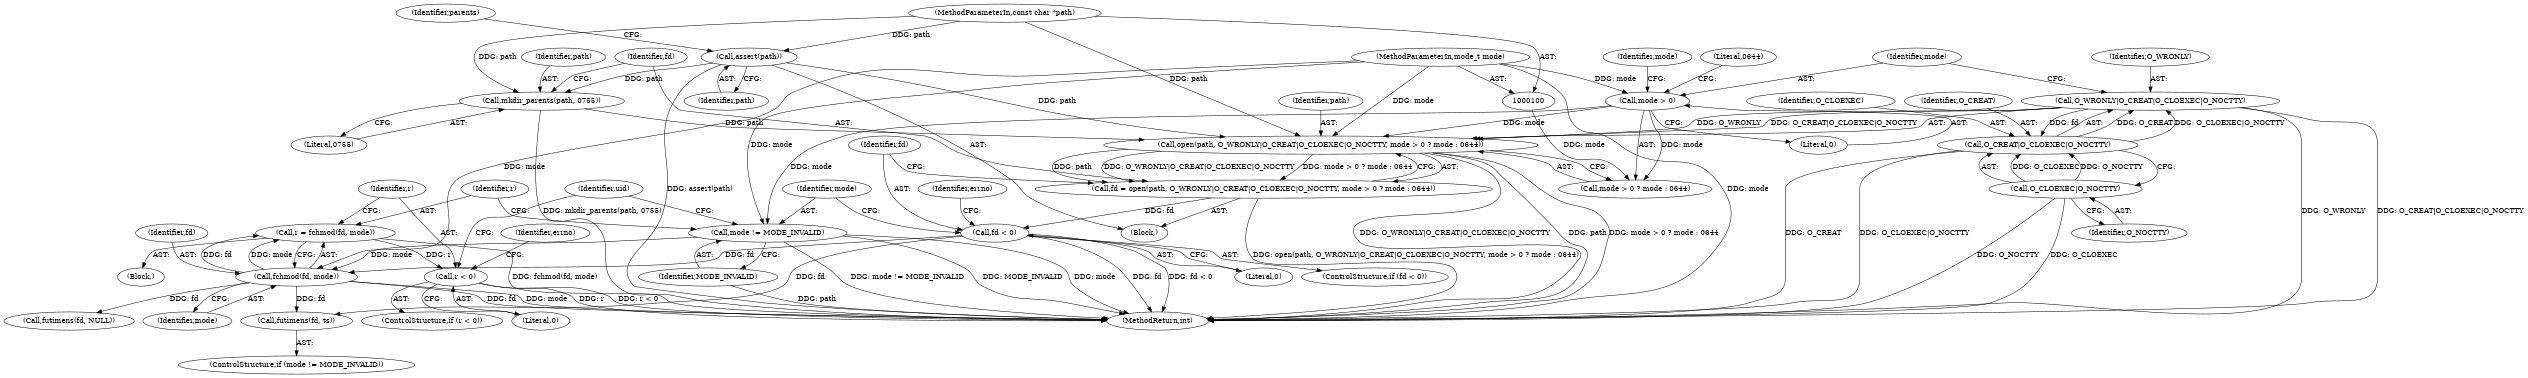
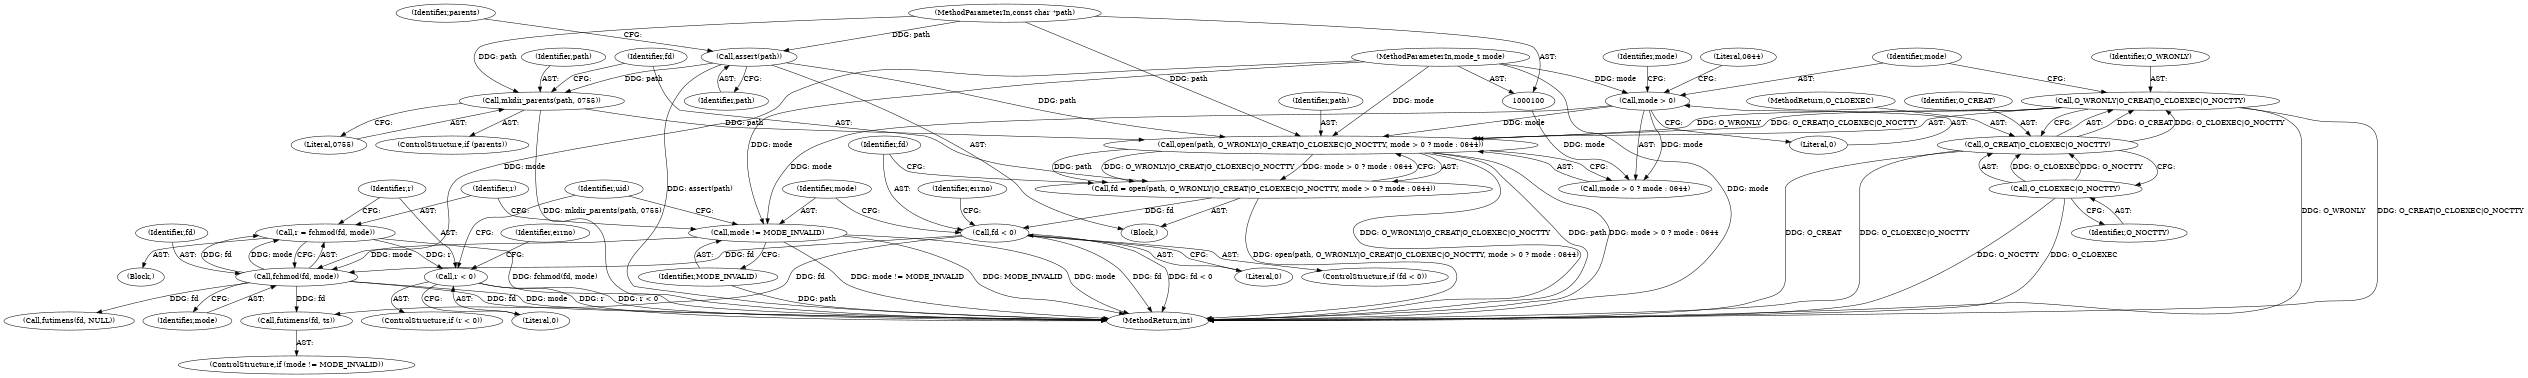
  digraph {
    n1 [label="(Call,r = fchmod(fd, mode))"]
    n2 [label="(Call,fchmod(fd, mode))"]
    n3 [label="(Call,r < 0)"]
    n4 [label="(Block,)"]
    n5 [label="(MethodReturn,int)"]
    n6 [label="(Identifier,mode)"]
    n7 [label="(Call,futimens(fd, NULL))"]
    n8 [label="(Call,futimens(fd, ts))"]
    n9 [label="(ControlStructure,if (r < 0))"]
    n10 [label="(Literal,0)"]
    n11 [label="(ControlStructure,if (mode != MODE_INVALID))"]
    n12 [label="(Call,fd < 0)"]
    n13 [label="(Literal,0)"]
    n14 [label="(ControlStructure,if (fd < 0))"]
    n15 [label="(Call,fd = open(path, O_WRONLY|O_CREAT|O_CLOEXEC|O_NOCTTY, mode > 0 ? mode : 0644))"]
    n16 [label="(Call,open(path, O_WRONLY|O_CREAT|O_CLOEXEC|O_NOCTTY, mode > 0 ? mode : 0644))"]
    n17 [label="(Block,)"]
    n18 [label="(Call,mode > 0 ? mode : 0644)"]
    n19 [label="(Call,mkdir_parents(path, 0755))"]
+   n20 [label="(ControlStructure,if (parents))"]
    n21 [label="(Literal,0755)"]
    n22 [label="(Call,assert(path))"]
    n23 [label="(Identifier,path)"]
    n24 [label="(MethodParameterIn,const char *path)"]
    1000100
    n26 [label="(Call,O_WRONLY|O_CREAT|O_CLOEXEC|O_NOCTTY)"]
    n27 [label="(Call,O_CREAT|O_CLOEXEC|O_NOCTTY)"]
    n28 [label="(Call,O_CLOEXEC|O_NOCTTY)"]
    n29 [label="(Identifier,O_NOCTTY)"]
    n30 [label="(Call,mode > 0)"]
    n31 [label="(Call,mode != MODE_INVALID)"]
    n32 [label="(Literal,0)"]
    n33 [label="(Identifier,MODE_INVALID)"]
    n34 [label="(MethodParameterIn,mode_t mode)"]
    n35 [label="(Identifier,r)"]
    n36 [label="(Identifier,errno)"]
    n37 [label="(Identifier,fd)"]
    n38 [label="(Identifier,path)"]
    n39 [label="(Identifier,path)"]
    n40 [label="(Identifier,errno)"]
-   n41 [label="(Identifier,O_CLOEXEC)"]
+   n41 [label="(MethodReturn,O_CLOEXEC)"]
    n42 [label="(Identifier,uid)"]
    n43 [label="(Identifier,mode)"]
    n44 [label="(Identifier,mode)"]
    n45 [label="(Identifier,fd)"]
    n46 [label="(Identifier,O_CREAT)"]
    n47 [label="(Identifier,r)"]
    n48 [label="(Literal,0644)"]
    n49 [label="(Identifier,fd)"]
    n50 [label="(Identifier,parents)"]
    n51 [label="(Identifier,O_WRONLY)"]
    n52 [label="(Identifier,mode)"]
    n1 -> n2 [label="CFG: "]
    n1 -> n3 [label="DDG: r"]
    n1 -> n4 [label="AST: "]
    n1 -> n5 [label="DDG: fchmod(fd, mode)"]
    n2 -> n1 [label="AST: "]
    n2 -> n1 [label="DDG: fd"]
    n2 -> n1 [label="DDG: mode"]
    n2 -> n5 [label="DDG: fd"]
    n2 -> n5 [label="DDG: mode"]
    n2 -> n6 [label="CFG: "]
    n2 -> n7 [label="DDG: fd"]
    n2 -> n8 [label="DDG: fd"]
    n3 -> n5 [label="DDG: r < 0"]
    n3 -> n5 [label="DDG: r"]
    n3 -> n9 [label="AST: "]
    n3 -> n10 [label="CFG: "]
    n6 -> n2 [label="AST: "]
    n8 -> n11 [label="AST: "]
    n10 -> n3 [label="AST: "]
    n12 -> n2 [label="DDG: fd"]
    n12 -> n5 [label="DDG: fd < 0"]
    n12 -> n5 [label="DDG: fd"]
    n12 -> n8 [label="DDG: fd"]
    n12 -> n13 [label="CFG: "]
    n12 -> n14 [label="AST: "]
    n13 -> n12 [label="AST: "]
    n15 -> n5 [label="DDG: open(path, O_WRONLY|O_CREAT|O_CLOEXEC|O_NOCTTY, mode > 0 ? mode : 0644)"]
    n15 -> n12 [label="DDG: fd"]
    n15 -> n16 [label="CFG: "]
    n15 -> n17 [label="AST: "]
    n16 -> n5 [label="DDG: O_WRONLY|O_CREAT|O_CLOEXEC|O_NOCTTY"]
    n16 -> n5 [label="DDG: path"]
    n16 -> n5 [label="DDG: mode > 0 ? mode : 0644"]
    n16 -> n15 [label="AST: "]
    n16 -> n15 [label="DDG: path"]
    n16 -> n15 [label="DDG: O_WRONLY|O_CREAT|O_CLOEXEC|O_NOCTTY"]
    n16 -> n15 [label="DDG: mode > 0 ? mode : 0644"]
    n16 -> n18 [label="CFG: "]
    n18 -> n16 [label="AST: "]
    n19 -> n5 [label="DDG: mkdir_parents(path, 0755)"]
    n19 -> n16 [label="DDG: path"]
+   n19 -> n20 [label="AST: "]
    n19 -> n21 [label="CFG: "]
    n21 -> n19 [label="AST: "]
    n22 -> n5 [label="DDG: assert(path)"]
    n22 -> n16 [label="DDG: path"]
    n22 -> n17 [label="AST: "]
    n22 -> n19 [label="DDG: path"]
    n22 -> n23 [label="CFG: "]
    n23 -> n22 [label="AST: "]
    n24 -> n16 [label="DDG: path"]
    n24 -> n19 [label="DDG: path"]
    n24 -> n22 [label="DDG: path"]
    n24 -> 1000100 [label="AST: "]
    1000100 -> n18 [label="DDG: mode"]
    n26 -> n5 [label="DDG: O_CREAT|O_CLOEXEC|O_NOCTTY"]
    n26 -> n5 [label="DDG: O_WRONLY"]
    n26 -> n16 [label="AST: "]
    n26 -> n16 [label="DDG: O_WRONLY"]
    n26 -> n16 [label="DDG: O_CREAT|O_CLOEXEC|O_NOCTTY"]
-   n26 -> n27 [label="DDG: fd"]
+   n26 -> n27 [label="CFG: "]
    n27 -> n5 [label="DDG: O_CLOEXEC|O_NOCTTY"]
    n27 -> n5 [label="DDG: O_CREAT"]
    n27 -> n26 [label="AST: "]
    n27 -> n26 [label="DDG: O_CREAT"]
    n27 -> n26 [label="DDG: O_CLOEXEC|O_NOCTTY"]
    n27 -> n28 [label="CFG: "]
    n28 -> n5 [label="DDG: O_CLOEXEC"]
    n28 -> n5 [label="DDG: O_NOCTTY"]
    n28 -> n27 [label="AST: "]
    n28 -> n27 [label="DDG: O_CLOEXEC"]
    n28 -> n27 [label="DDG: O_NOCTTY"]
    n28 -> n29 [label="CFG: "]
    n29 -> n28 [label="AST: "]
    n30 -> n16 [label="DDG: mode"]
    n30 -> n18 [label="AST: "]
    n30 -> n18 [label="DDG: mode"]
    n30 -> n31 [label="DDG: mode"]
    n30 -> n32 [label="CFG: "]
    n31 -> n2 [label="DDG: mode"]
    n31 -> n5 [label="DDG: mode != MODE_INVALID"]
    n31 -> n5 [label="DDG: MODE_INVALID"]
    n31 -> n5 [label="DDG: mode"]
    n31 -> n33 [label="CFG: "]
    n32 -> n30 [label="AST: "]
    n33 -> n5 [label="DDG: path"]
    n33 -> n31 [label="AST: "]
    n34 -> n2 [label="DDG: mode"]
    n34 -> n5 [label="DDG: mode"]
    n34 -> n16 [label="DDG: mode"]
    n34 -> 1000100 [label="AST: "]
    n34 -> n30 [label="DDG: mode"]
    n34 -> n31 [label="DDG: mode"]
    n35 -> n1 [label="CFG: "]
    n35 -> n3 [label="AST: "]
    n36 -> n12 [label="CFG: "]
    n37 -> n2 [label="AST: "]
    n38 -> n16 [label="AST: "]
    n39 -> n19 [label="AST: "]
    n40 -> n3 [label="CFG: "]
    n41 -> n27 [label="AST: "]
    n42 -> n3 [label="CFG: "]
    n42 -> n31 [label="CFG: "]
    n43 -> n26 [label="CFG: "]
    n43 -> n30 [label="AST: "]
    n44 -> n30 [label="CFG: "]
    n45 -> n12 [label="AST: "]
    n45 -> n15 [label="CFG: "]
    n46 -> n27 [label="AST: "]
    n47 -> n1 [label="AST: "]
    n47 -> n31 [label="CFG: "]
    n48 -> n30 [label="CFG: "]
    n49 -> n15 [label="AST: "]
    n49 -> n19 [label="CFG: "]
    n50 -> n22 [label="CFG: "]
    n51 -> n26 [label="AST: "]
    n52 -> n12 [label="CFG: "]
    n52 -> n31 [label="AST: "]
  }
